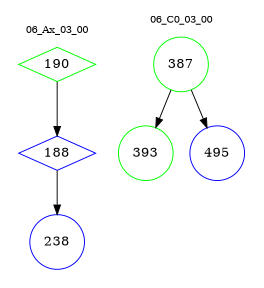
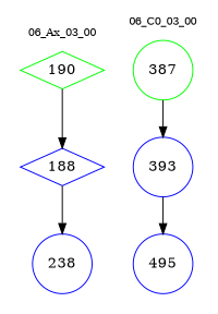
  digraph {
    node [color=blue shape=circle]
    edge [color=black]
    n1 [color=green label=190 shape=diamond]
    n2 [label=188 shape=diamond]
    n3 [label=238]
    n4 [color=green label=387]
-   n5 [color=green label=393]
+   n5 [label=393]
    n6 [label=495]
    subgraph cluster_1 {
      color=white
      fontsize=10
      label="06_Ax_03_00"
      n1
      n2
      n3
    }
    subgraph cluster_2 {
      color=white
      fontsize=10
      label="06_C0_03_00"
      n4
      n5
      n6
    }
    n1 -> n2
    n2 -> n3
    n4 -> n5
-   n4 -> n6
+   n5 -> n6
  }
